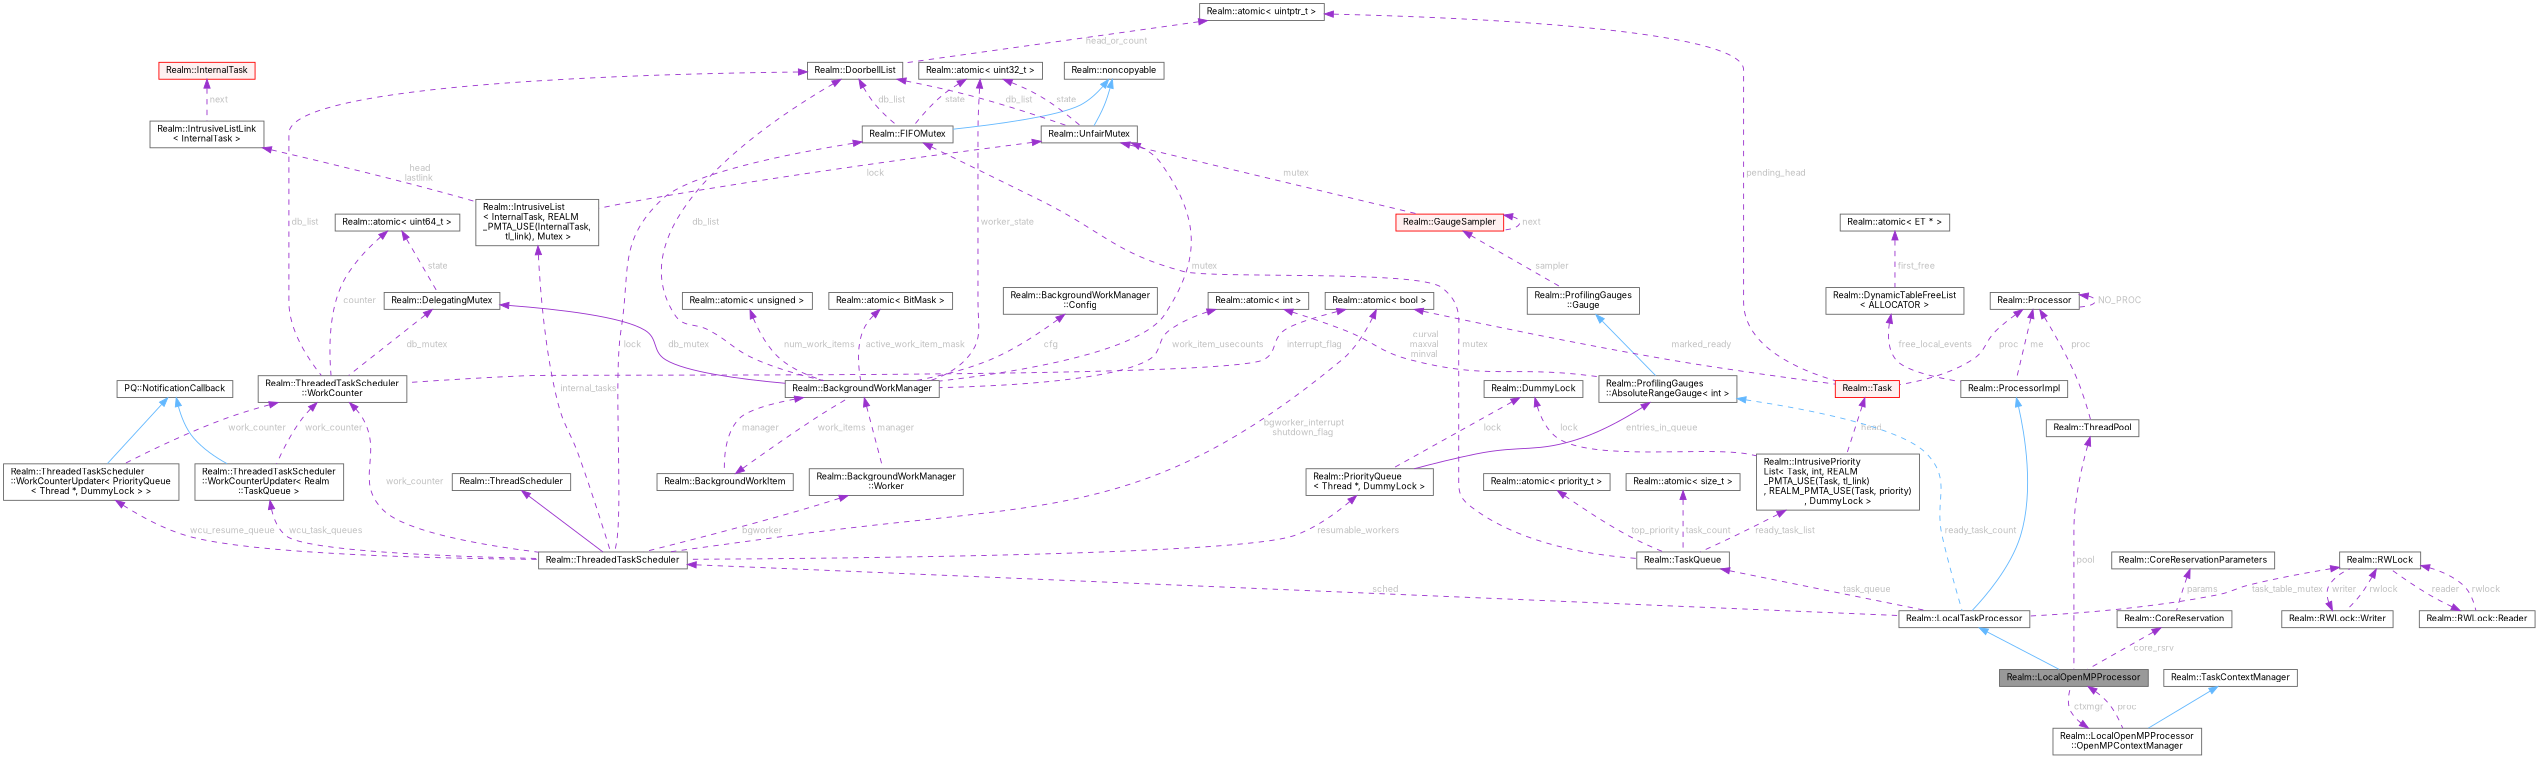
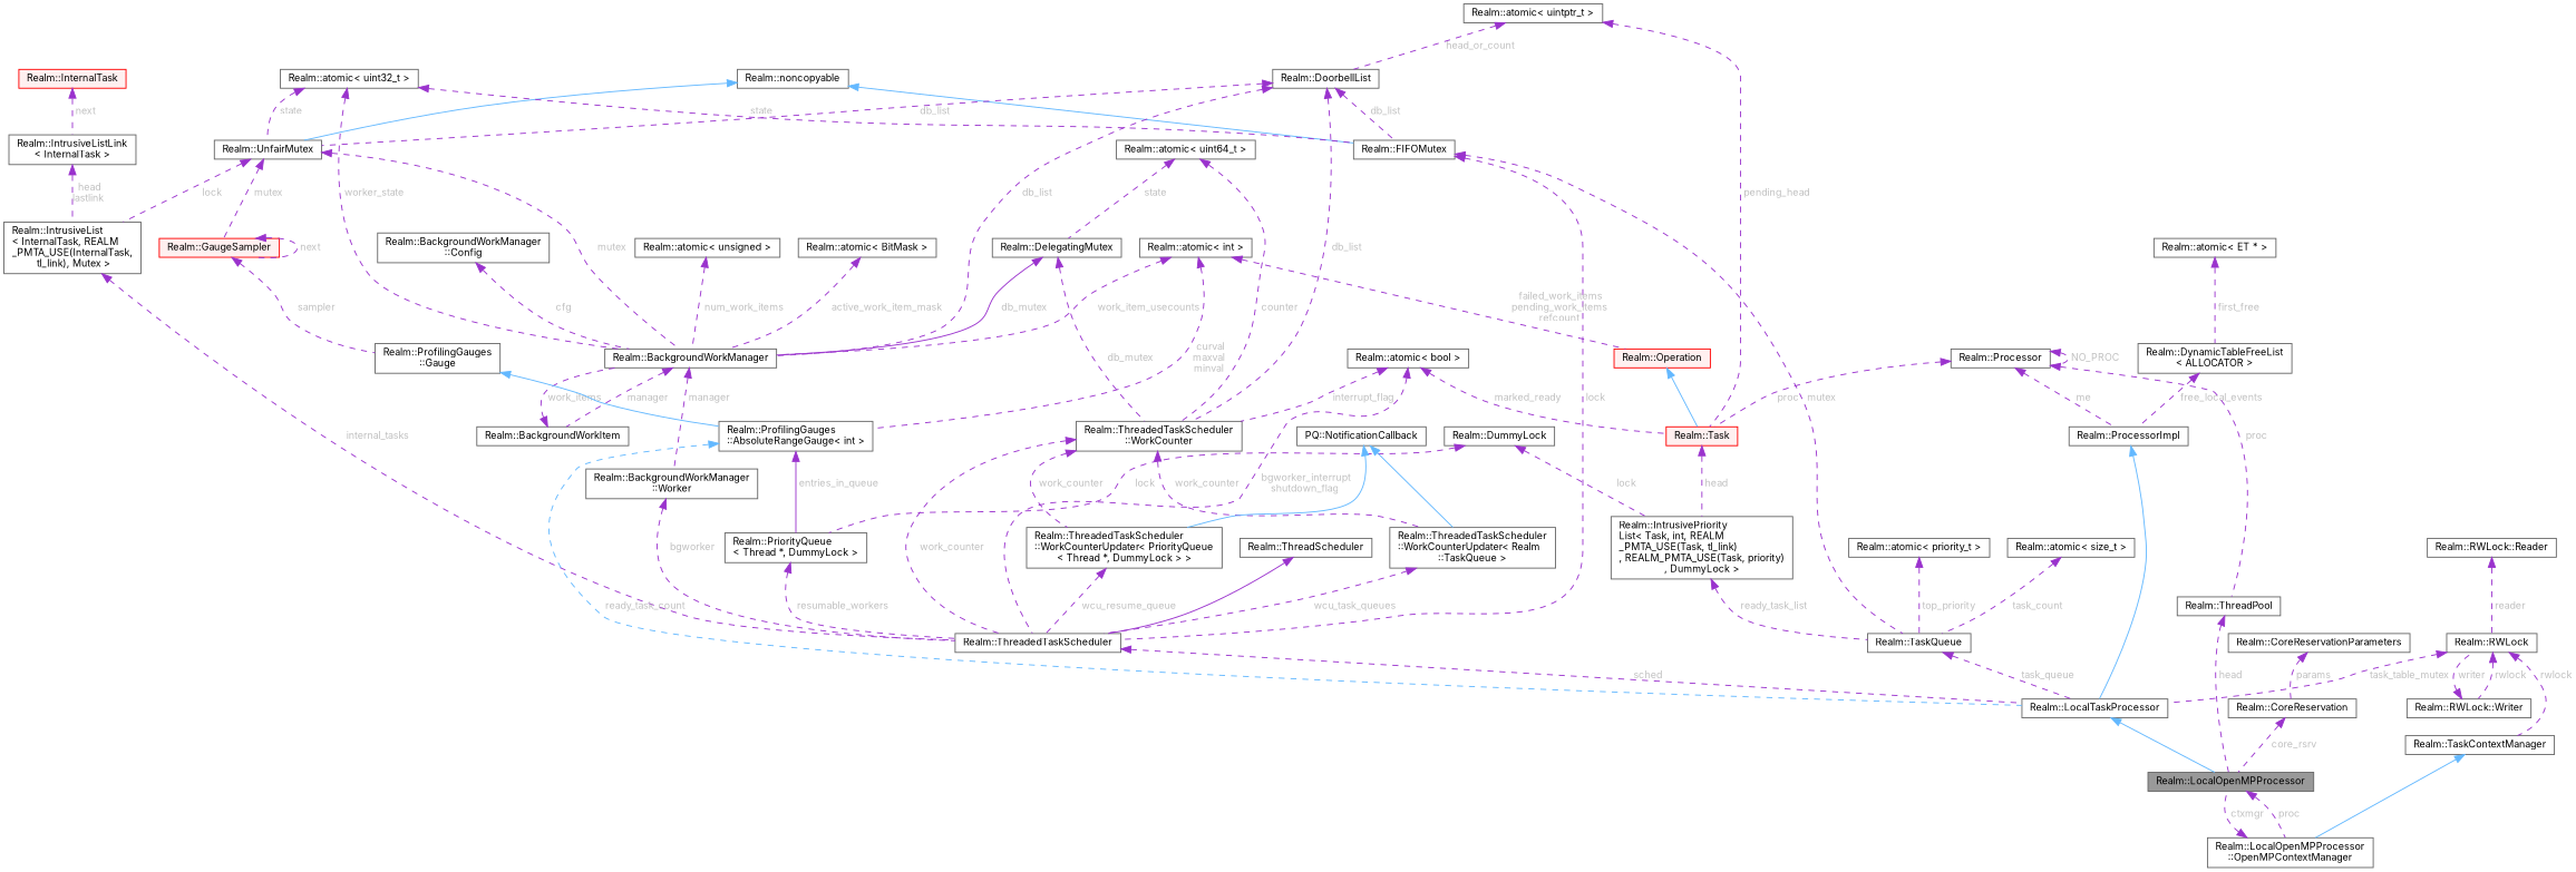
  digraph {
    fontname=Inter
    node [color=gray40 fillcolor=white fontname=Inter fontsize=10 shape=box style=filled]
    edge [color=darkorchid3 dir=back fontcolor=grey fontname=Inter fontsize=10 labelfontname=Helvetica labelfontsize=10 style=dashed]
    n1 [fillcolor=grey60 fontcolor=black height=0.2 label="Realm::LocalOpenMPProcessor" width=0.4]
    n2 [height=0.2 label="Realm::LocalOpenMPProcessor\l::OpenMPContextManager" width=0.4]
    n3 [height=0.2 label="Realm::LocalTaskProcessor" width=0.4]
    n4 [height=0.2 label="Realm::ProcessorImpl" width=0.4]
    n5 [height=0.2 label="Realm::DynamicTableFreeList\l\< ALLOCATOR \>" width=0.4]
    n6 [height=0.2 label="Realm::atomic\< ET * \>" width=0.4]
    n7 [height=0.2 label="Realm::Processor" width=0.4]
    n8 [color=red fillcolor="#FFF0F0" height=0.2 label="Realm::Task" width=0.4]
    n9 [height=0.2 label="Realm::ThreadPool" width=0.4]
    n10 [height=0.2 label="Realm::IntrusivePriority\lList\< Task, int, REALM\l_PMTA_USE(Task, tl_link)\l, REALM_PMTA_USE(Task, priority)\l, DummyLock \>" width=0.4]
    n11 [height=0.2 label="Realm::ThreadedTaskScheduler" width=0.4]
    n12 [height=0.2 label="Realm::ThreadScheduler" width=0.4]
    n13 [height=0.2 label="Realm::FIFOMutex" width=0.4]
    n14 [height=0.2 label="Realm::TaskQueue" width=0.4]
    n15 [height=0.2 label="Realm::noncopyable" width=0.4]
    n16 [height=0.2 label="Realm::UnfairMutex" width=0.4]
    n17 [height=0.2 label="Realm::BackgroundWorkManager" width=0.4]
    n18 [height=0.2 label="Realm::IntrusiveList\l\< InternalTask, REALM\l_PMTA_USE(InternalTask,\l tl_link), Mutex \>" width=0.4]
    n19 [color=red fillcolor="#FFF0F0" height=0.2 label="Realm::GaugeSampler" width=0.4]
    n20 [height=0.2 label="Realm::atomic\< uint32_t \>" width=0.4]
    n21 [height=0.2 label="Realm::BackgroundWorkManager\l::Worker" width=0.4]
    n22 [height=0.2 label="Realm::BackgroundWorkItem" width=0.4]
    n23 [height=0.2 label="Realm::DoorbellList" width=0.4]
    n24 [height=0.2 label="Realm::ThreadedTaskScheduler\l::WorkCounter" width=0.4]
    n25 [height=0.2 label="Realm::ThreadedTaskScheduler\l::WorkCounterUpdater\< Realm\l::TaskQueue \>" width=0.4]
    n26 [height=0.2 label="Realm::ThreadedTaskScheduler\l::WorkCounterUpdater\< PriorityQueue\l\< Thread *, DummyLock \> \>" width=0.4]
    n27 [height=0.2 label="Realm::atomic\< uintptr_t \>" width=0.4]
    n28 [height=0.2 label="Realm::ProfilingGauges\l::Gauge" width=0.4]
    n29 [height=0.2 label="Realm::IntrusiveListLink\l\< InternalTask \>" width=0.4]
    n30 [color=red fillcolor="#FFF0F0" height=0.2 label="Realm::InternalTask" width=0.4]
    n31 [height=0.2 label="Realm::PriorityQueue\l\< Thread *, DummyLock \>" width=0.4]
    n32 [height=0.2 label="Realm::DummyLock" width=0.4]
    n33 [height=0.2 label="Realm::ProfilingGauges\l::AbsoluteRangeGauge\< int \>" width=0.4]
    n34 [height=0.2 label="Realm::atomic\< int \>" width=0.4]
+   n35 [color=red fillcolor="#FFF0F0" height=0.2 label="Realm::Operation" width=0.4]
    n36 [height=0.2 label="Realm::atomic\< bool \>" width=0.4]
    n37 [height=0.2 label="Realm::atomic\< uint64_t \>" width=0.4]
    n38 [height=0.2 label="Realm::DelegatingMutex" width=0.4]
    n39 [height=0.2 label="PQ::NotificationCallback" width=0.4]
    n40 [height=0.2 label="Realm::BackgroundWorkManager\l::Config" width=0.4]
    n41 [height=0.2 label="Realm::atomic\< unsigned \>" width=0.4]
    n42 [height=0.2 label="Realm::atomic\< BitMask \>" width=0.4]
    n43 [height=0.2 label="Realm::atomic\< priority_t \>" width=0.4]
    n44 [height=0.2 label="Realm::atomic\< size_t \>" width=0.4]
    n45 [height=0.2 label="Realm::RWLock" width=0.4]
    n46 [height=0.2 label="Realm::RWLock::Writer" width=0.4]
    n47 [height=0.2 label="Realm::RWLock::Reader" width=0.4]
    n48 [height=0.2 label="Realm::CoreReservation" width=0.4]
    n49 [height=0.2 label="Realm::CoreReservationParameters" width=0.4]
    n50 [height=0.2 label="Realm::TaskContextManager" width=0.4]
    n1 -> n2 [label=" proc"]
    n2 -> n1 [label=" ctxmgr"]
    n3 -> n1 [color=steelblue1 style=solid fontcolor=""]
    n4 -> n3 [color=steelblue1 style=solid fontcolor=""]
    n5 -> n4 [label=" free_local_events"]
    n6 -> n5 [label=" first_free"]
    n7 -> n4 [label=" me"]
    n7 -> n7 [label=" NO_PROC"]
    n7 -> n8 [label=" proc"]
    n7 -> n9 [label=" proc"]
    n8 -> n10 [label=" head"]
-   n9 -> n1 [label=" pool"]
+   n9 -> n1 [label=" head"]
    n10 -> n14 [label=" ready_task_list"]
    n11 -> n3 [label=" sched"]
    n12 -> n11 [style=solid fontcolor=""]
    n13 -> n11 [label=" lock"]
    n13 -> n14 [label=" mutex"]
    n14 -> n3 [label=" task_queue"]
    n15 -> n13 [color=steelblue1 style=solid fontcolor=""]
    n15 -> n16 [color=steelblue1 style=solid fontcolor=""]
    n16 -> n17 [label=" mutex"]
    n16 -> n18 [label=" lock"]
    n16 -> n19 [label=" mutex"]
    n17 -> n21 [label=" manager"]
    n17 -> n22 [label=" manager"]
    n18 -> n11 [label=" internal_tasks"]
    n19 -> n19 [label=" next"]
    n19 -> n28 [label=" sampler"]
    n20 -> n13 [label=" state"]
    n20 -> n16 [label=" state"]
    n20 -> n17 [label=" worker_state"]
    n21 -> n11 [label=" bgworker"]
    n22 -> n17 [label=" work_items"]
    n23 -> n13 [label=" db_list"]
    n23 -> n16 [label=" db_list"]
    n23 -> n17 [label=" db_list"]
    n23 -> n24 [label=" db_list"]
    n24 -> n11 [label=" work_counter"]
    n24 -> n25 [label=" work_counter"]
    n24 -> n26 [label=" work_counter"]
    n25 -> n11 [label=" wcu_task_queues"]
    n26 -> n11 [label=" wcu_resume_queue"]
    n27 -> n8 [label=" pending_head"]
    n27 -> n23 [label=" head_or_count"]
    n28 -> n33 [color=steelblue1 style=solid fontcolor=""]
    n29 -> n18 [label=" head\nlastlink"]
    n30 -> n29 [label=" next"]
    n31 -> n11 [label=" resumable_workers"]
    n32 -> n10 [label=" lock"]
    n32 -> n31 [label=" lock"]
    n33 -> n3 [color=steelblue1 label=" ready_task_count"]
    n33 -> n31 [label=" entries_in_queue" style=solid]
    n34 -> n17 [label=" work_item_usecounts"]
    n34 -> n33 [label=" curval\nmaxval\nminval"]
+   n34 -> n35 [label=" failed_work_items\npending_work_items\nrefcount"]
+   n35 -> n8 [color=steelblue1 style=solid fontcolor=""]
    n36 -> n8 [label=" marked_ready"]
    n36 -> n11 [label=" bgworker_interrupt\nshutdown_flag"]
    n36 -> n24 [label=" interrupt_flag"]
    n37 -> n24 [label=" counter"]
    n37 -> n38 [label=" state"]
    n38 -> n17 [label=" db_mutex" style=solid]
    n38 -> n24 [label=" db_mutex"]
    n39 -> n25 [color=steelblue1 style=solid fontcolor=""]
    n39 -> n26 [color=steelblue1 style=solid fontcolor=""]
    n40 -> n17 [label=" cfg"]
    n41 -> n17 [label=" num_work_items"]
    n42 -> n17 [label=" active_work_item_mask"]
    n43 -> n14 [label=" top_priority"]
    n44 -> n14 [label=" task_count"]
    n45 -> n3 [label=" task_table_mutex"]
    n45 -> n46 [label=" rwlock"]
-   n45 -> n47 [label=" rwlock"]
+   n45 -> n50 [label=" rwlock"]
    n46 -> n45 [label=" writer"]
    n47 -> n45 [label=" reader"]
    n48 -> n1 [label=" core_rsrv"]
    n49 -> n48 [label=" params"]
    n50 -> n2 [color=steelblue1 style=solid fontcolor=""]
  }
